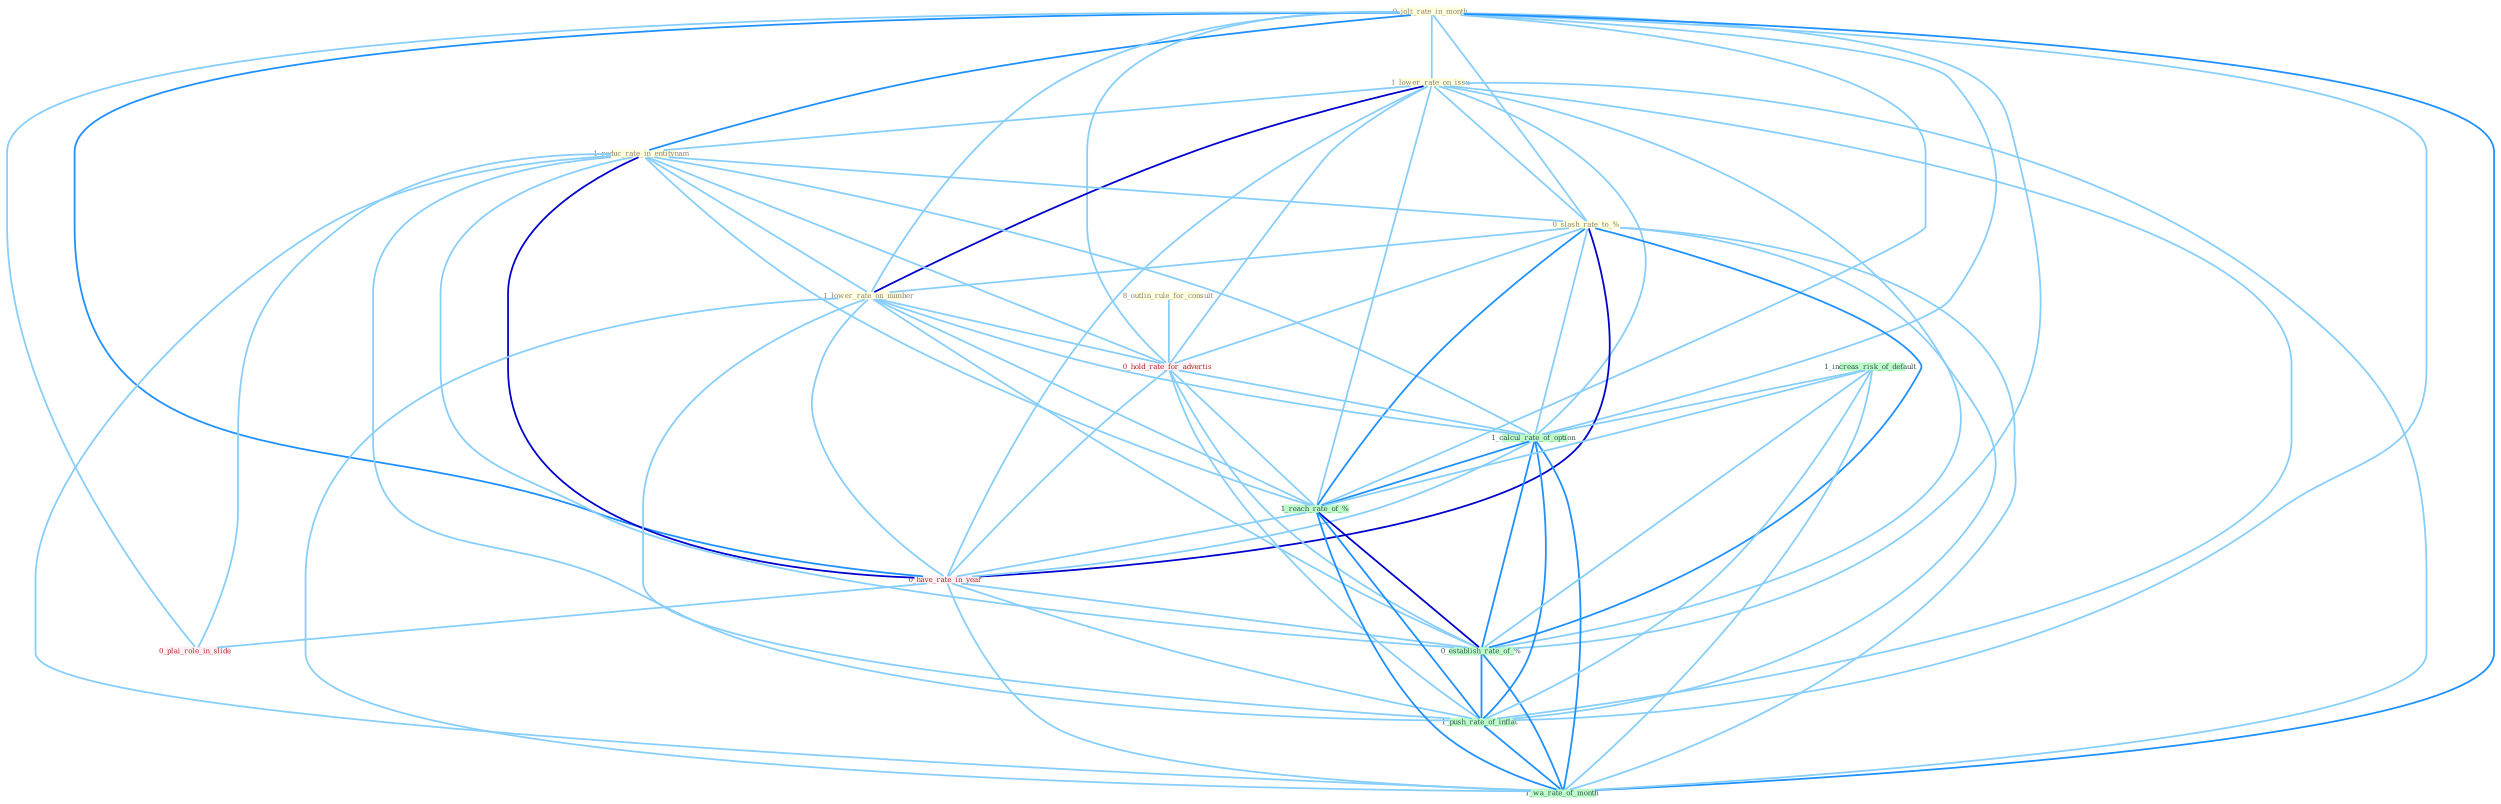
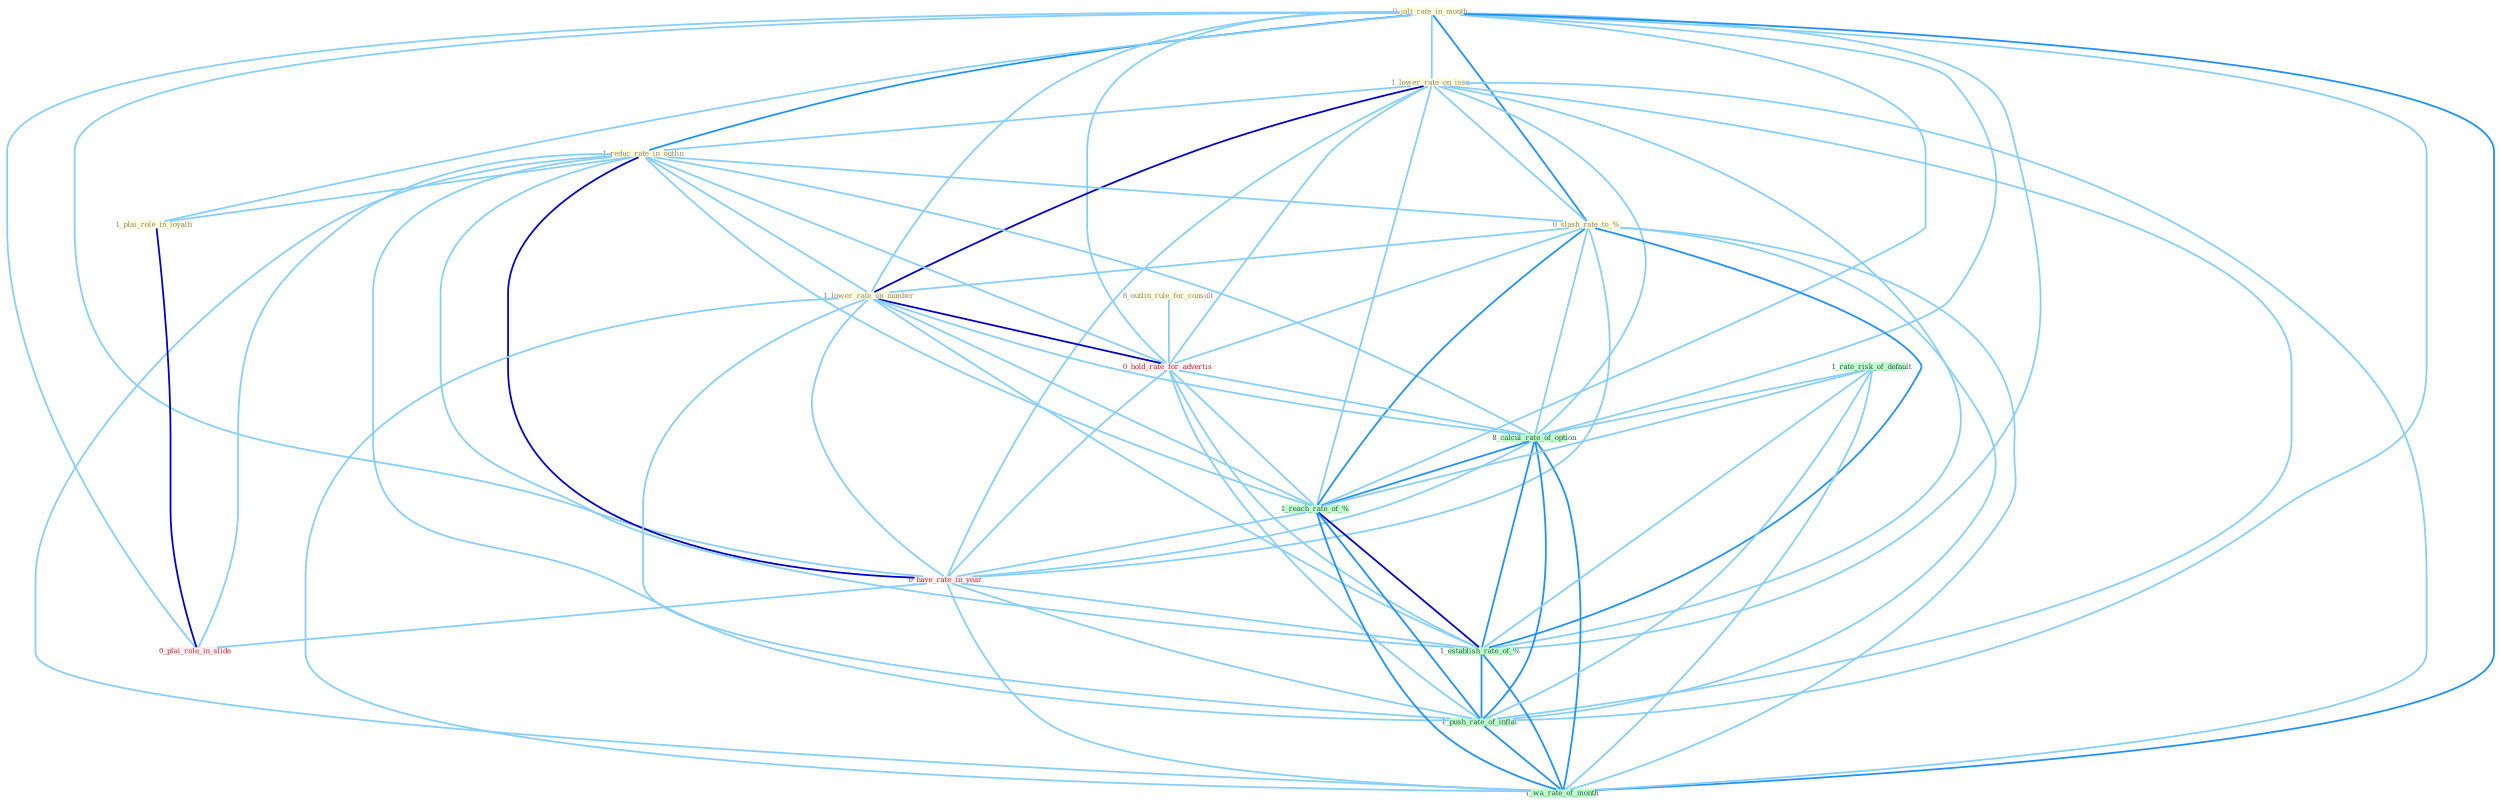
  graph {
    node [color="#ffffe0" fixedsize=true fontcolor="#8b7d6b" fontsize=4 shape=polygon style=filled]
    edge [color="#87cefa" w=1]
    "0_jolt_rate_in_month " [height=.06 width=.5]
    "1_lower_rate_on_issu " [height=.06 width=.5]
    n3 [height=.06 label="8_outlin_rule_for_consult" width=.5]
-   "1_reduc_rate_in_entitynam " [height=.06 width=.5]
+   "1_reduc_rate_in_entitynam " [height=.06 width=.5 label="1_reduc_rate_in_outlin"]
+   "1_plai_role_in_loyalti " [height=.06 width=.5]
    "0_slash_rate_to_% " [height=.06 width=.5]
    "1_lower_rate_on_number " [height=.06 width=.5]
    "0_hold_rate_for_advertis " [color="#fff0f5" fontcolor="#b22222" height=.06 width=.5]
    "0_have_rate_in_year " [color="#fff0f5" fontcolor="#b22222" height=.06 width=.5]
    "0_plai_role_in_slide " [color="#fff0f5" fontcolor="#b22222" height=.06 width=.5]
-   "1_calcul_rate_of_option " [color="#BDFCC9" fontcolor="#2f4f4f" height=.06 width=.5]
+   "1_calcul_rate_of_option " [color="#BDFCC9" fontcolor="#2f4f4f" height=.06 width=.5 label="8_calcul_rate_of_option"]
    "1_reach_rate_of_% " [color="#BDFCC9" fontcolor="#2f4f4f" height=.06 width=.5]
-   "1_establish_rate_of_% " [color="#BDFCC9" fontcolor="#2f4f4f" height=.06 width=.5 label="0_establish_rate_of_%"]
+   "1_establish_rate_of_% " [color="#BDFCC9" fontcolor="#2f4f4f" height=.06 width=.5]
    "1_push_rate_of_inflat " [color="#BDFCC9" fontcolor="#2f4f4f" height=.06 width=.5]
    "1_wa_rate_of_month " [color="#BDFCC9" fontcolor="#2f4f4f" height=.06 width=.5]
-   "1_increas_risk_of_default " [color="#BDFCC9" fontcolor="#2f4f4f" height=.06 width=.5]
+   "1_increas_risk_of_default " [color="#BDFCC9" fontcolor="#2f4f4f" height=.06 width=.5 label="1_rate_risk_of_default"]
    subgraph sub_1 {
      "0_jolt_rate_in_month "
      "1_lower_rate_on_issu "
      n3
      "1_reduc_rate_in_entitynam "
+     "1_plai_role_in_loyalti "
      "0_slash_rate_to_% "
      "1_lower_rate_on_number "
    }
    subgraph sub_2 {
      "0_hold_rate_for_advertis "
      "0_have_rate_in_year "
      "0_plai_role_in_slide "
    }
    "0_jolt_rate_in_month " -- "1_lower_rate_on_issu "
    "0_jolt_rate_in_month " -- "1_reduc_rate_in_entitynam " [color="#1e90ff" w=2]
-   "0_jolt_rate_in_month " -- "0_slash_rate_to_% "
+   "0_jolt_rate_in_month " -- "1_plai_role_in_loyalti "
+   "0_jolt_rate_in_month " -- "0_slash_rate_to_% " [color="#1e90ff"]
    "0_jolt_rate_in_month " -- "1_lower_rate_on_number "
    "0_jolt_rate_in_month " -- "0_hold_rate_for_advertis "
-   "0_jolt_rate_in_month " -- "0_have_rate_in_year " [color="#1e90ff" w=2]
+   "0_jolt_rate_in_month " -- "0_have_rate_in_year " [w=2]
    "0_jolt_rate_in_month " -- "0_plai_role_in_slide "
    "0_jolt_rate_in_month " -- "1_calcul_rate_of_option "
    "0_jolt_rate_in_month " -- "1_reach_rate_of_% "
    "0_jolt_rate_in_month " -- "1_establish_rate_of_% "
    "0_jolt_rate_in_month " -- "1_push_rate_of_inflat "
    "0_jolt_rate_in_month " -- "1_wa_rate_of_month " [color="#1e90ff" w=2]
    "1_lower_rate_on_issu " -- "1_reduc_rate_in_entitynam "
    "1_lower_rate_on_issu " -- "0_slash_rate_to_% "
    "1_lower_rate_on_issu " -- "1_lower_rate_on_number " [color="#0000cd" w=3]
    "1_lower_rate_on_issu " -- "0_hold_rate_for_advertis "
    "1_lower_rate_on_issu " -- "0_have_rate_in_year "
    "1_lower_rate_on_issu " -- "1_calcul_rate_of_option "
    "1_lower_rate_on_issu " -- "1_reach_rate_of_% "
    "1_lower_rate_on_issu " -- "1_establish_rate_of_% "
    "1_lower_rate_on_issu " -- "1_push_rate_of_inflat "
    "1_lower_rate_on_issu " -- "1_wa_rate_of_month "
    n3 -- "0_hold_rate_for_advertis "
+   "1_reduc_rate_in_entitynam " -- "1_plai_role_in_loyalti "
    "1_reduc_rate_in_entitynam " -- "0_slash_rate_to_% "
    "1_reduc_rate_in_entitynam " -- "1_lower_rate_on_number "
    "1_reduc_rate_in_entitynam " -- "0_hold_rate_for_advertis "
    "1_reduc_rate_in_entitynam " -- "0_have_rate_in_year " [color="#0000cd" w=2]
    "1_reduc_rate_in_entitynam " -- "0_plai_role_in_slide "
    "1_reduc_rate_in_entitynam " -- "1_calcul_rate_of_option "
    "1_reduc_rate_in_entitynam " -- "1_reach_rate_of_% "
    "1_reduc_rate_in_entitynam " -- "1_establish_rate_of_% "
    "1_reduc_rate_in_entitynam " -- "1_push_rate_of_inflat "
    "1_reduc_rate_in_entitynam " -- "1_wa_rate_of_month "
+   "1_plai_role_in_loyalti " -- "0_plai_role_in_slide " [color="#0000cd" w=3]
    "0_slash_rate_to_% " -- "1_lower_rate_on_number "
    "0_slash_rate_to_% " -- "0_hold_rate_for_advertis "
-   "0_slash_rate_to_% " -- "0_have_rate_in_year " [color="#0000cd"]
+   "0_slash_rate_to_% " -- "0_have_rate_in_year "
    "0_slash_rate_to_% " -- "1_calcul_rate_of_option "
    "0_slash_rate_to_% " -- "1_reach_rate_of_% " [color="#1e90ff" w=2]
    "0_slash_rate_to_% " -- "1_establish_rate_of_% " [color="#1e90ff" w=2]
    "0_slash_rate_to_% " -- "1_push_rate_of_inflat "
    "0_slash_rate_to_% " -- "1_wa_rate_of_month "
-   "1_lower_rate_on_number " -- "0_hold_rate_for_advertis "
+   "1_lower_rate_on_number " -- "0_hold_rate_for_advertis " [color="#0000cd"]
    "1_lower_rate_on_number " -- "0_have_rate_in_year "
    "1_lower_rate_on_number " -- "1_calcul_rate_of_option "
    "1_lower_rate_on_number " -- "1_reach_rate_of_% "
    "1_lower_rate_on_number " -- "1_establish_rate_of_% "
    "1_lower_rate_on_number " -- "1_push_rate_of_inflat "
    "1_lower_rate_on_number " -- "1_wa_rate_of_month "
    "0_hold_rate_for_advertis " -- "0_have_rate_in_year "
    "0_hold_rate_for_advertis " -- "1_calcul_rate_of_option "
    "0_hold_rate_for_advertis " -- "1_reach_rate_of_% "
    "0_hold_rate_for_advertis " -- "1_establish_rate_of_% "
    "0_hold_rate_for_advertis " -- "1_push_rate_of_inflat "
    "0_have_rate_in_year " -- "0_plai_role_in_slide "
    "0_have_rate_in_year " -- "1_establish_rate_of_% "
    "0_have_rate_in_year " -- "1_push_rate_of_inflat "
    "0_have_rate_in_year " -- "1_wa_rate_of_month "
    "1_calcul_rate_of_option " -- "0_have_rate_in_year "
    "1_calcul_rate_of_option " -- "1_reach_rate_of_% " [color="#1e90ff" w=2]
    "1_calcul_rate_of_option " -- "1_establish_rate_of_% " [color="#1e90ff" w=2]
    "1_calcul_rate_of_option " -- "1_push_rate_of_inflat " [color="#1e90ff" w=2]
    "1_calcul_rate_of_option " -- "1_wa_rate_of_month " [color="#1e90ff" w=2]
    "1_reach_rate_of_% " -- "0_have_rate_in_year "
    "1_reach_rate_of_% " -- "1_establish_rate_of_% " [color="#0000cd" w=3]
    "1_reach_rate_of_% " -- "1_push_rate_of_inflat " [color="#1e90ff" w=2]
    "1_reach_rate_of_% " -- "1_wa_rate_of_month " [color="#1e90ff" w=2]
    "1_establish_rate_of_% " -- "1_push_rate_of_inflat " [color="#1e90ff" w=2]
    "1_establish_rate_of_% " -- "1_wa_rate_of_month " [color="#1e90ff" w=2]
    "1_push_rate_of_inflat " -- "1_wa_rate_of_month " [color="#1e90ff" w=2]
    "1_increas_risk_of_default " -- "1_calcul_rate_of_option "
    "1_increas_risk_of_default " -- "1_reach_rate_of_% "
    "1_increas_risk_of_default " -- "1_establish_rate_of_% "
    "1_increas_risk_of_default " -- "1_push_rate_of_inflat "
    "1_increas_risk_of_default " -- "1_wa_rate_of_month "
  }
